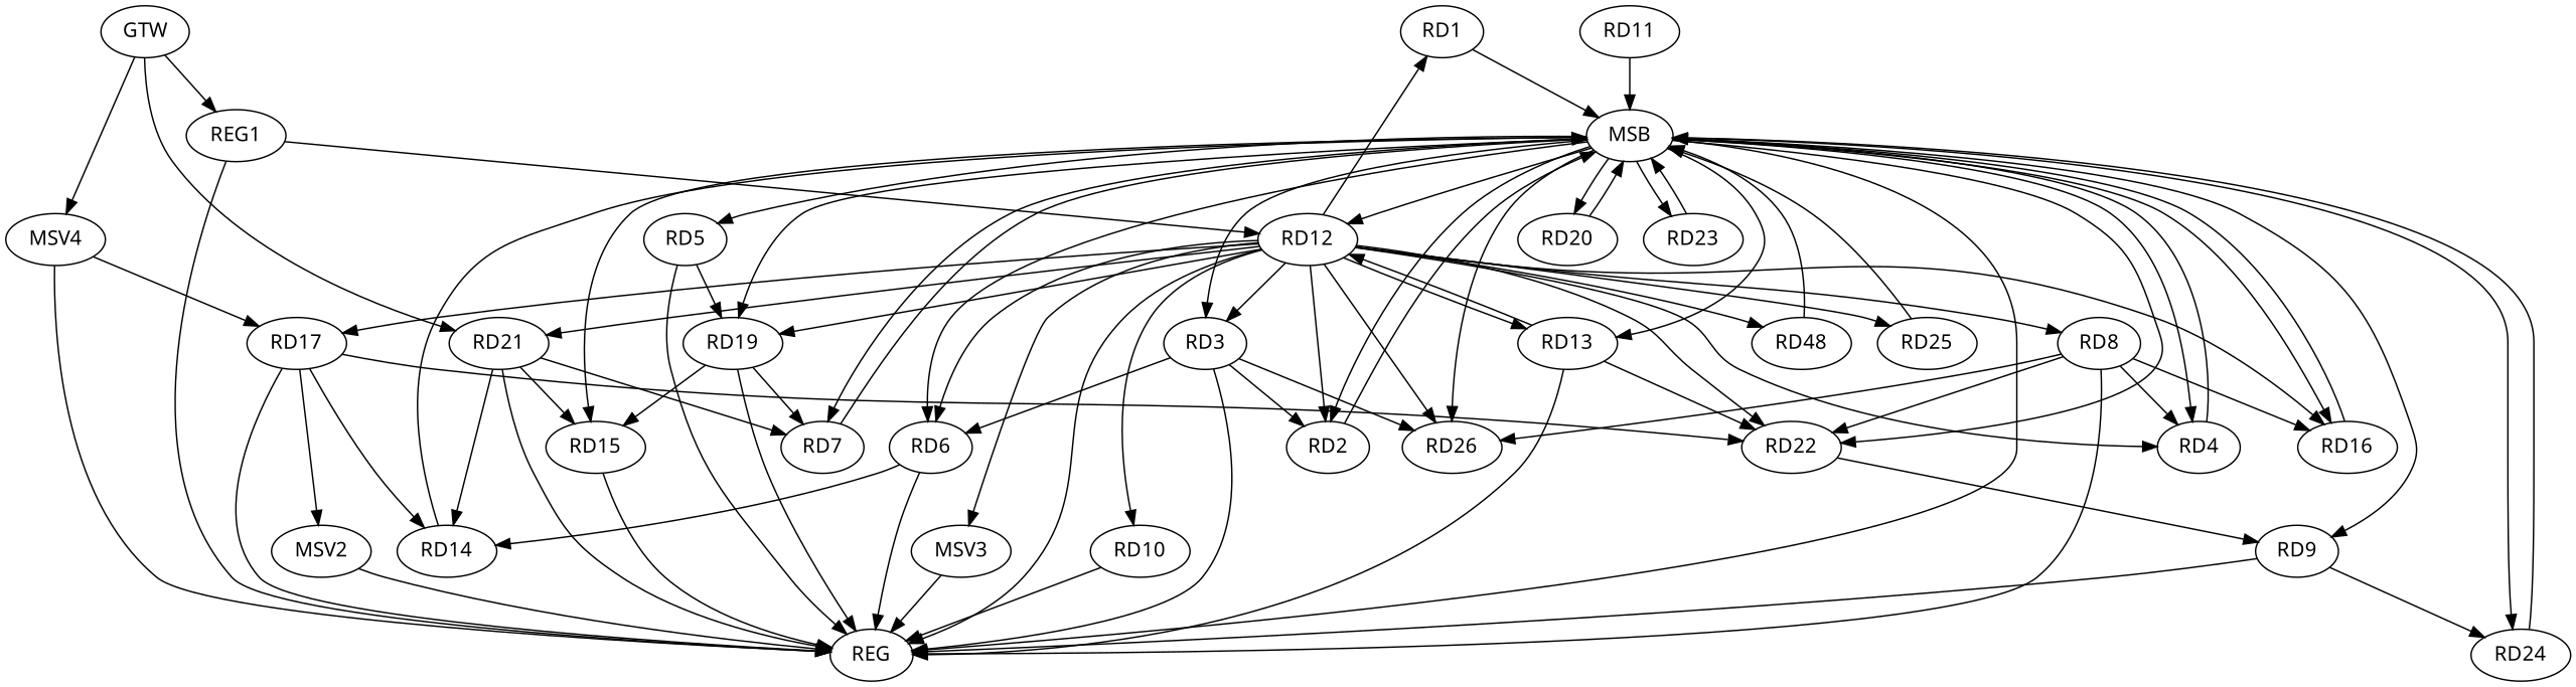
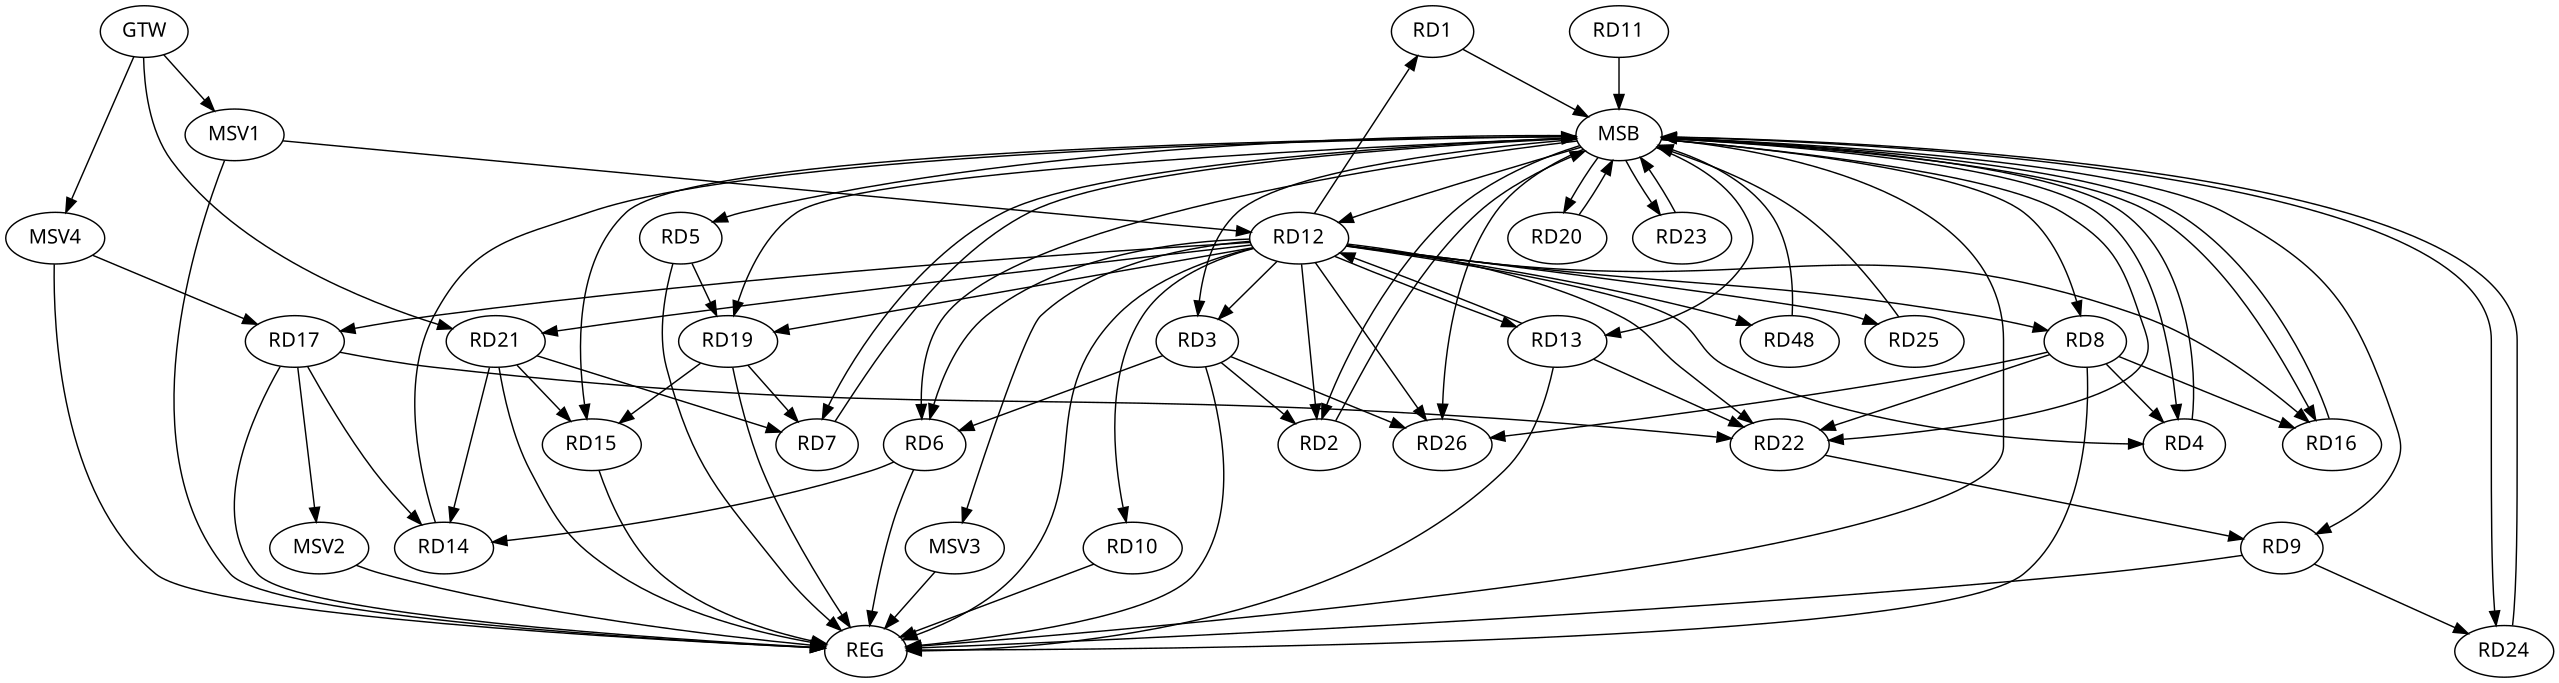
  strict digraph {
    fontname="Noto Sans"
    node [fontname="Noto Sans"]
    edge [fontname="Noto Sans"]
    n1 [label=RD1]
    n2 [label=MSB]
    n3 [label=RD2]
    n4 [label=RD3]
    n5 [label=RD6]
    n6 [label=RD26]
    n7 [label=REG]
    n8 [label=RD4]
    n9 [label=RD5]
    n10 [label=RD19]
    n11 [label=RD7]
    n12 [label=RD8]
    n13 [label=RD16]
    n14 [label=RD22]
    n15 [label=RD9]
    n16 [label=RD24]
    n17 [label=RD12]
    n18 [label=RD13]
    n19 [label=RD15]
    n20 [label=RD20]
    n21 [label=RD23]
    n22 [label=RD14]
    n23 [label=RD11]
    n24 [label=RD10]
    n25 [label=RD17]
    n26 [label=RD48]
    n27 [label=RD21]
    n28 [label=RD25]
    n29 [label=MSV3]
    n30 [label=MSV2]
    n31 [label=GTW]
-   n32 [label=REG1]
+   n32 [label=MSV1]
    n33 [label=MSV4]
    n1 -> n2
    n2 -> n3
    n2 -> n4
    n2 -> n5
    n2 -> n6
    n2 -> n7
    n2 -> n8
    n2 -> n9
    n2 -> n10
    n2 -> n11
+   n2 -> n12
    n2 -> n13
    n2 -> n14
    n2 -> n15
    n2 -> n16
    n2 -> n17
    n2 -> n18
    n2 -> n19
    n2 -> n20
    n2 -> n21
    n3 -> n2
    n4 -> n3
    n4 -> n5
    n4 -> n6
    n4 -> n7
    n5 -> n7
    n5 -> n22
    n8 -> n2
    n9 -> n7
    n9 -> n10
    n10 -> n7
    n10 -> n11
    n10 -> n19
    n11 -> n2
    n12 -> n6
    n12 -> n7
    n12 -> n8
    n12 -> n13
    n12 -> n14
    n13 -> n2
    n14 -> n15
    n15 -> n7
    n15 -> n16
    n16 -> n2
    n17 -> n1
    n17 -> n3
    n17 -> n4
    n17 -> n5
    n17 -> n6
    n17 -> n7
    n17 -> n8
    n17 -> n10
    n17 -> n12
    n17 -> n13
    n17 -> n14
    n17 -> n18
    n17 -> n24
    n17 -> n25
    n17 -> n26
    n17 -> n27
    n17 -> n28
    n17 -> n29
    n18 -> n7
    n18 -> n14
    n18 -> n17
    n19 -> n7
    n20 -> n2
    n21 -> n2
    n22 -> n2
    n23 -> n2
    n24 -> n7
    n25 -> n7
    n25 -> n14
    n25 -> n22
    n25 -> n30
    n26 -> n2
    n27 -> n7
    n27 -> n11
    n27 -> n19
    n27 -> n22
    n28 -> n2
    n29 -> n7
    n30 -> n7
    n31 -> n27
    n31 -> n32
    n31 -> n33
    n32 -> n7
    n32 -> n17
    n33 -> n7
    n33 -> n25
  }
